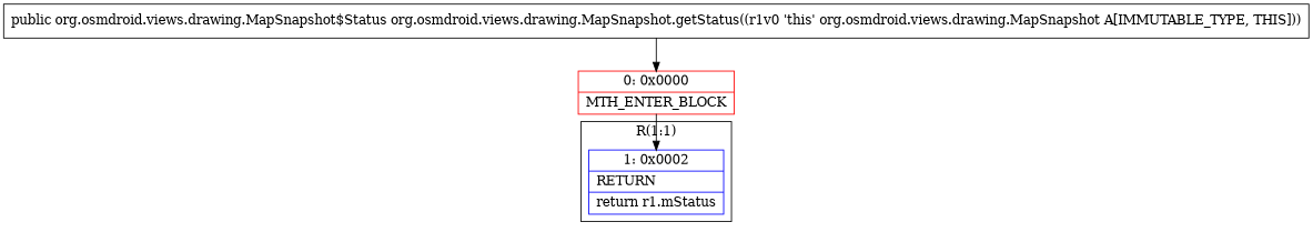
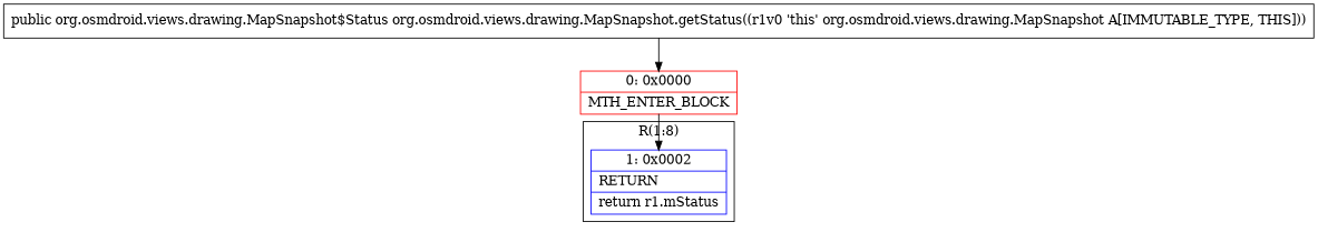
  digraph {
    node [shape=record]
    n1 [color=blue label="{1\:\ 0x0002|RETURN\l|return r1.mStatus\l}"]
    n2 [color=red label="{0\:\ 0x0000|MTH_ENTER_BLOCK\l}"]
    n3 [label="{public org.osmdroid.views.drawing.MapSnapshot$Status org.osmdroid.views.drawing.MapSnapshot.getStatus((r1v0 'this' org.osmdroid.views.drawing.MapSnapshot A[IMMUTABLE_TYPE, THIS])) }"]
    subgraph cluster_1 {
-     label="R(1:1)"
+     label="R(1:8)"
      n1
    }
    n2 -> n1
    n3 -> n2
  }
